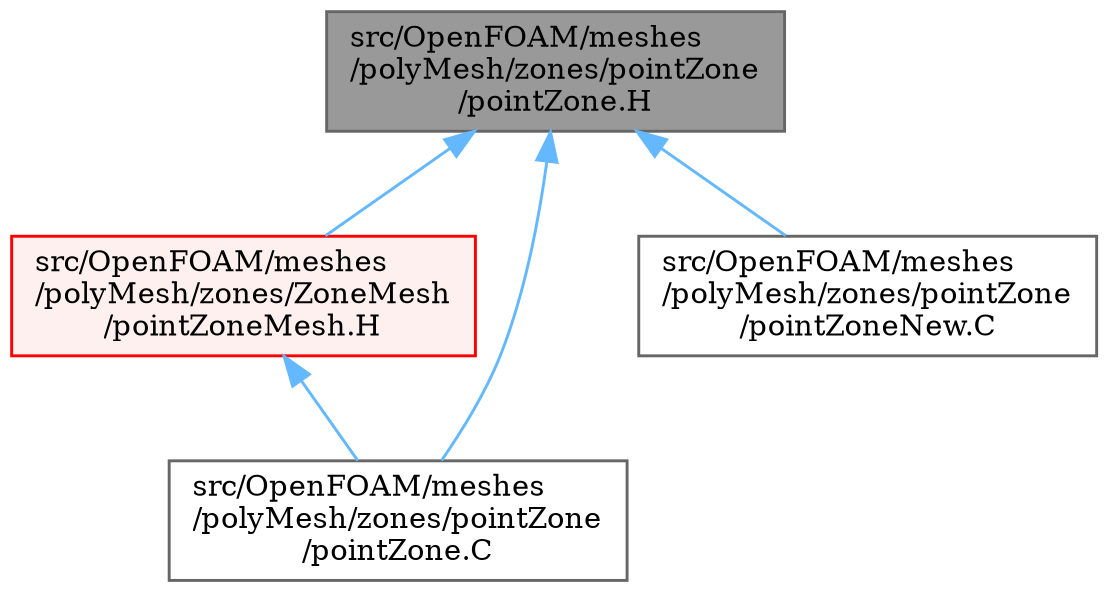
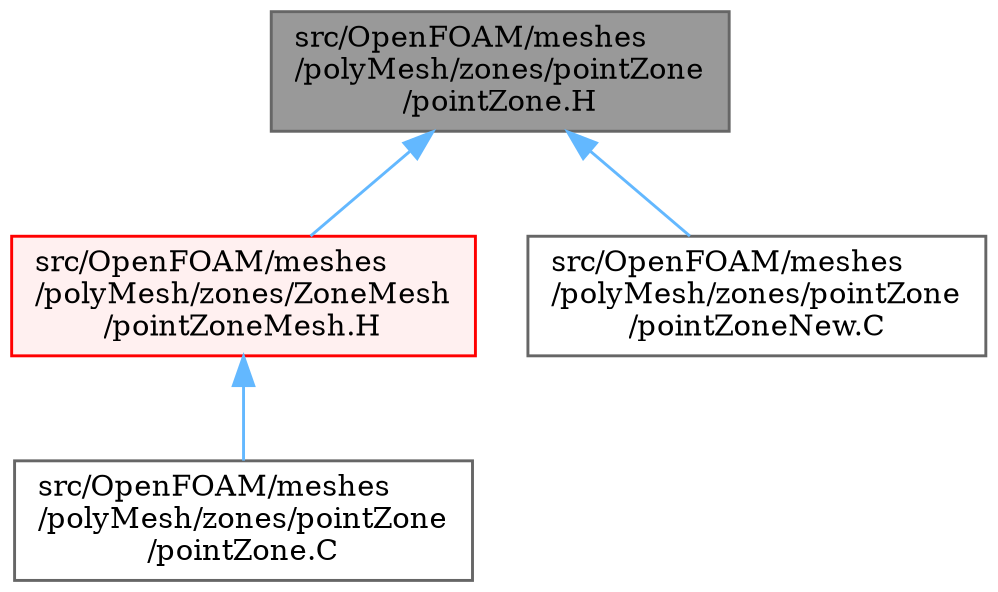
  digraph {
    fontname="DejaVu Serif"
    node [color=grey40 fillcolor=white fontname="DejaVu Serif" fontsize=10 shape=box style=filled]
    edge [color=steelblue1 dir=back fontname="DejaVu Serif" fontsize=10 labelfontname=Helvetica labelfontsize=10 style=solid]
    n1 [color=gray40 fillcolor=grey60 fontcolor=black height=0.2 label="src/OpenFOAM/meshes\l/polyMesh/zones/pointZone\l/pointZone.H" width=0.4]
    n2 [color=red fillcolor="#FFF0F0" height=0.2 label="src/OpenFOAM/meshes\l/polyMesh/zones/ZoneMesh\l/pointZoneMesh.H" width=0.4]
    n3 [height=0.2 label="src/OpenFOAM/meshes\l/polyMesh/zones/pointZone\l/pointZone.C" width=0.4]
    n4 [height=0.2 label="src/OpenFOAM/meshes\l/polyMesh/zones/pointZone\l/pointZoneNew.C" width=0.4]
    n1 -> n2
-   n1 -> n3
    n1 -> n4
    n2 -> n3
  }
